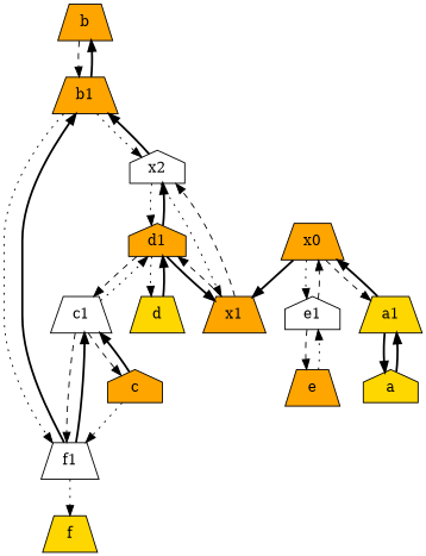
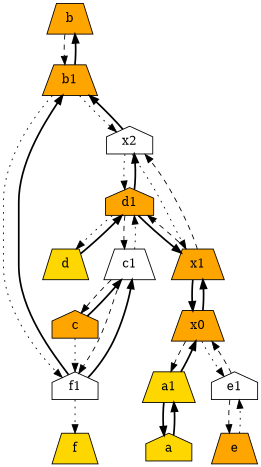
  digraph {
    node [fillcolor=orange shape=trapezium style=filled]
    edge [style=bold]
    b
    b1
-   f1 [fillcolor=white]
+   f1 [fillcolor=white shape=house]
    x2 [fillcolor=white shape=house]
    c1 [fillcolor=white]
    f [fillcolor=gold]
    x1
    d1 [shape=house]
    x0
    e1 [fillcolor=white shape=house]
    a1 [fillcolor=gold]
    d [fillcolor=gold]
    e
    a [fillcolor=gold shape=house]
    c [shape=house]
    b -> b1 [style=dashed]
    b1 -> b
    b1 -> f1 [style=dotted]
    b1 -> x2 [style=dotted]
    f1 -> b1
    f1 -> c1
    f1 -> f [style=dotted]
    x2 -> b1
    x2 -> x1 [style=dotted]
    x2 -> d1 [style=dotted]
    c1 -> f1 [style=dashed]
    c1 -> d1 [style=dotted]
    c1 -> c [style=dashed]
    x1 -> x2 [style=dashed]
    x1 -> d1 [style=dashed]
+   x1 -> x0
    d1 -> x2
    d1 -> c1 [style=dashed]
    d1 -> x1
    d1 -> d [style=dotted]
    x0 -> x1
    x0 -> e1 [style=dotted]
    x0 -> a1 [style=dashed]
    e1 -> x0 [style=dashed]
    e1 -> e [style=dashed]
    a1 -> x0
    a1 -> a
    d -> d1
    e -> e1 [style=dotted]
    a -> a1
    c -> f1 [style=dotted]
    c -> c1
  }
